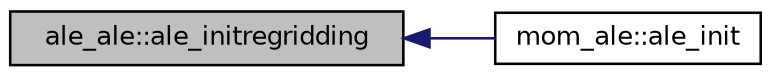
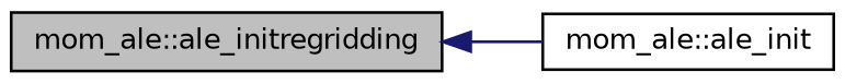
  digraph {
    rankdir=LR
    node [color=black fontname=Helvetica fontsize=10 shape=record style=filled]
-   n1 [fillcolor=grey75 fontcolor=black height=0.2 label="ale_ale::ale_initregridding" width=0.4]
+   n1 [fillcolor=grey75 fontcolor=black height=0.2 label="mom_ale::ale_initregridding" width=0.4]
    n2 [fillcolor=white height=0.2 label="mom_ale::ale_init" width=0.4]
    n1 -> n2 [color=midnightblue dir=back fontname=Helvetica fontsize=10 labelfontname=Helvetica labelfontsize=10 style=solid]
  }
